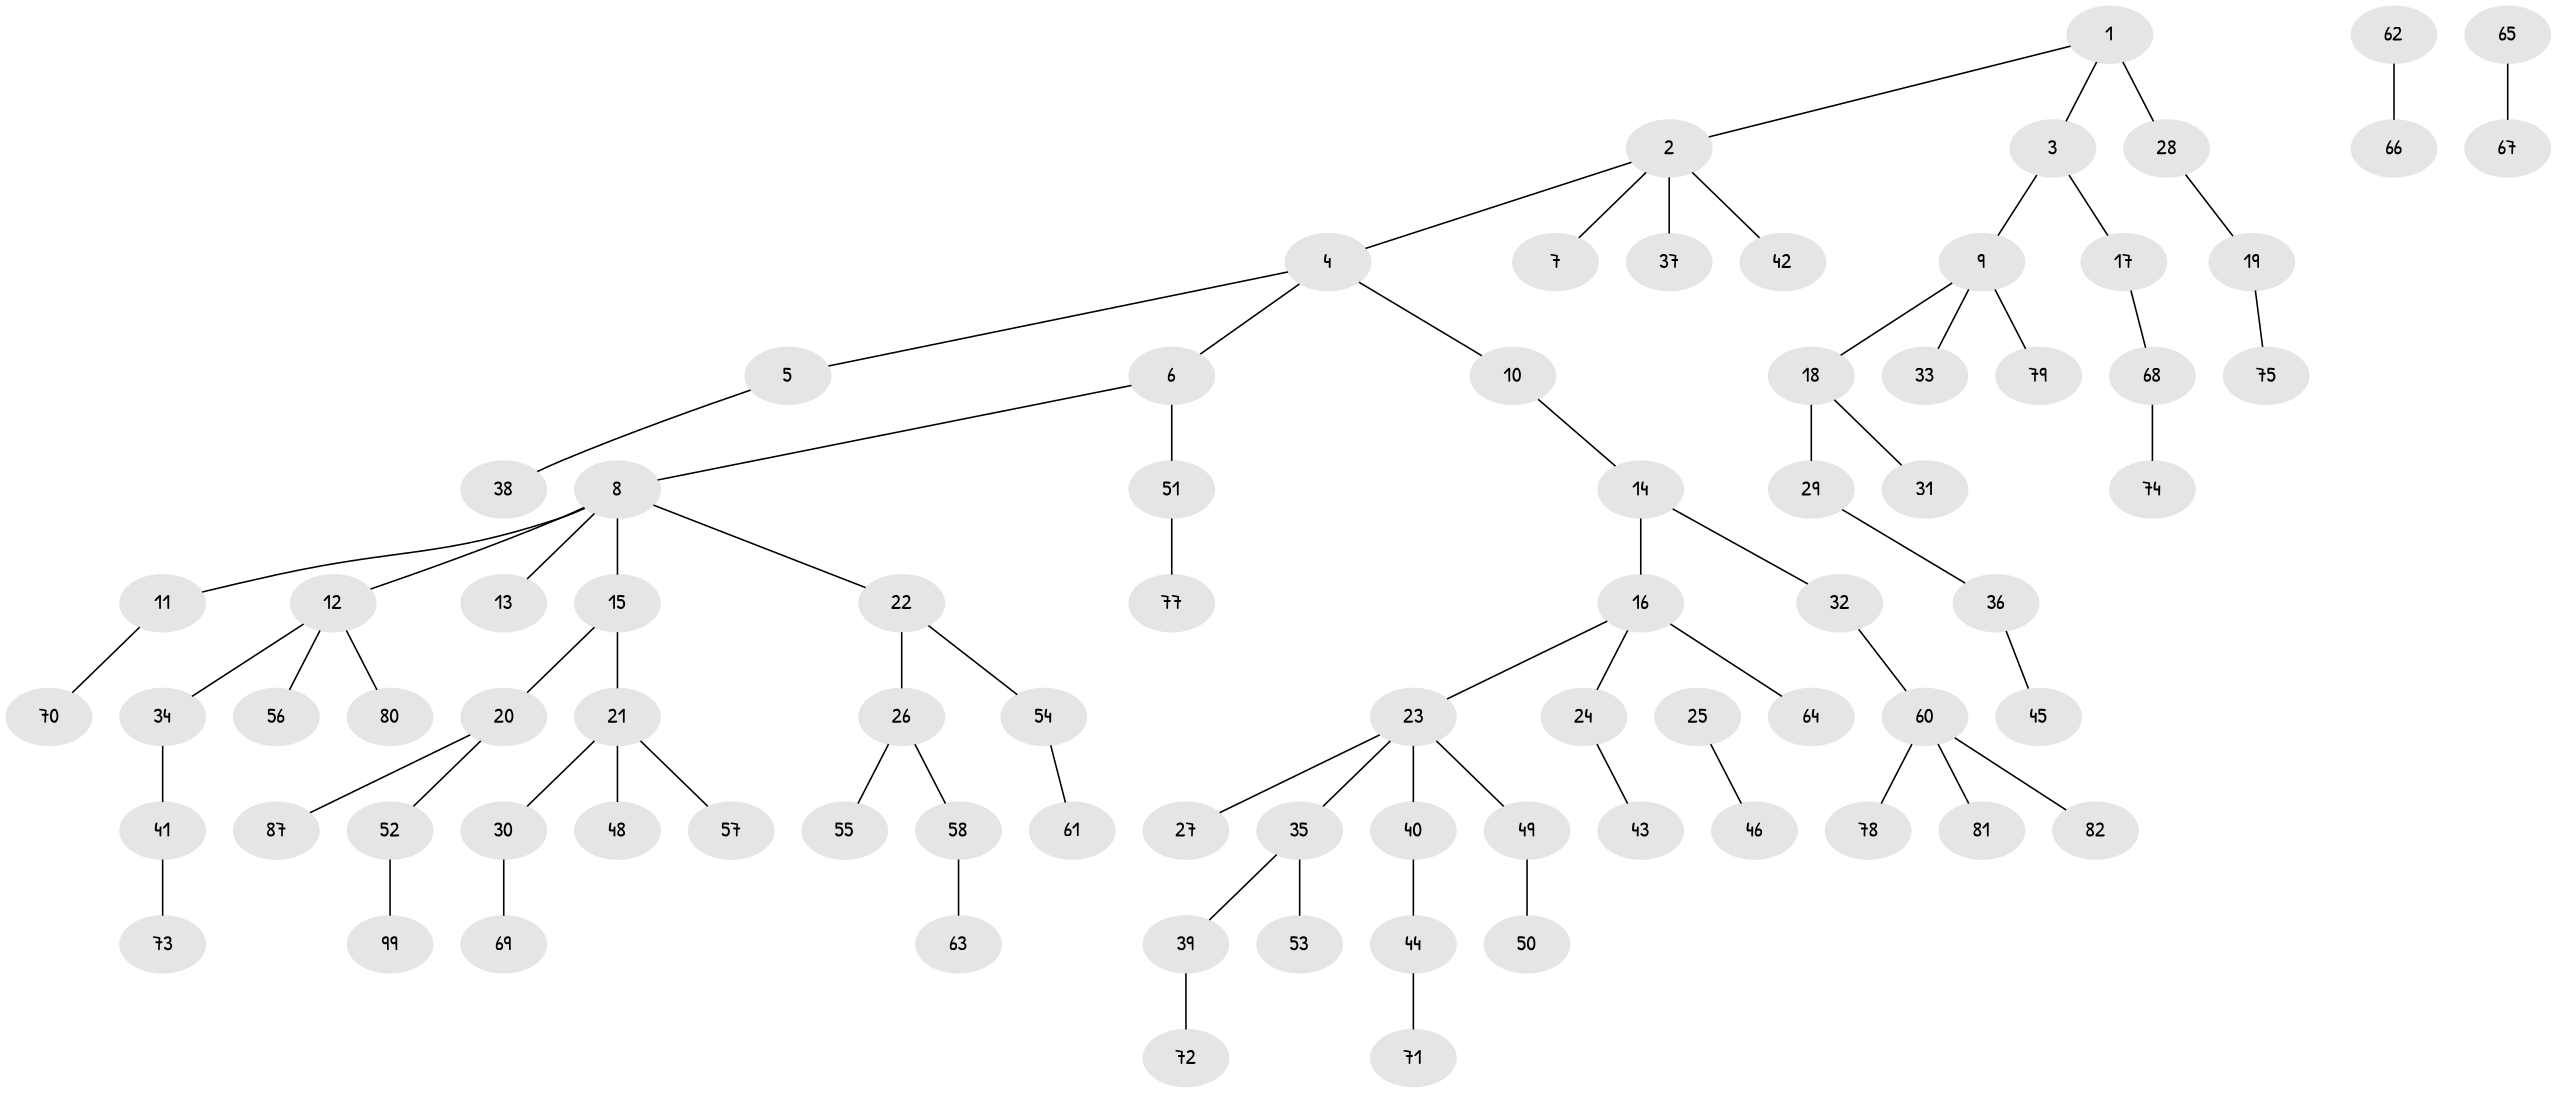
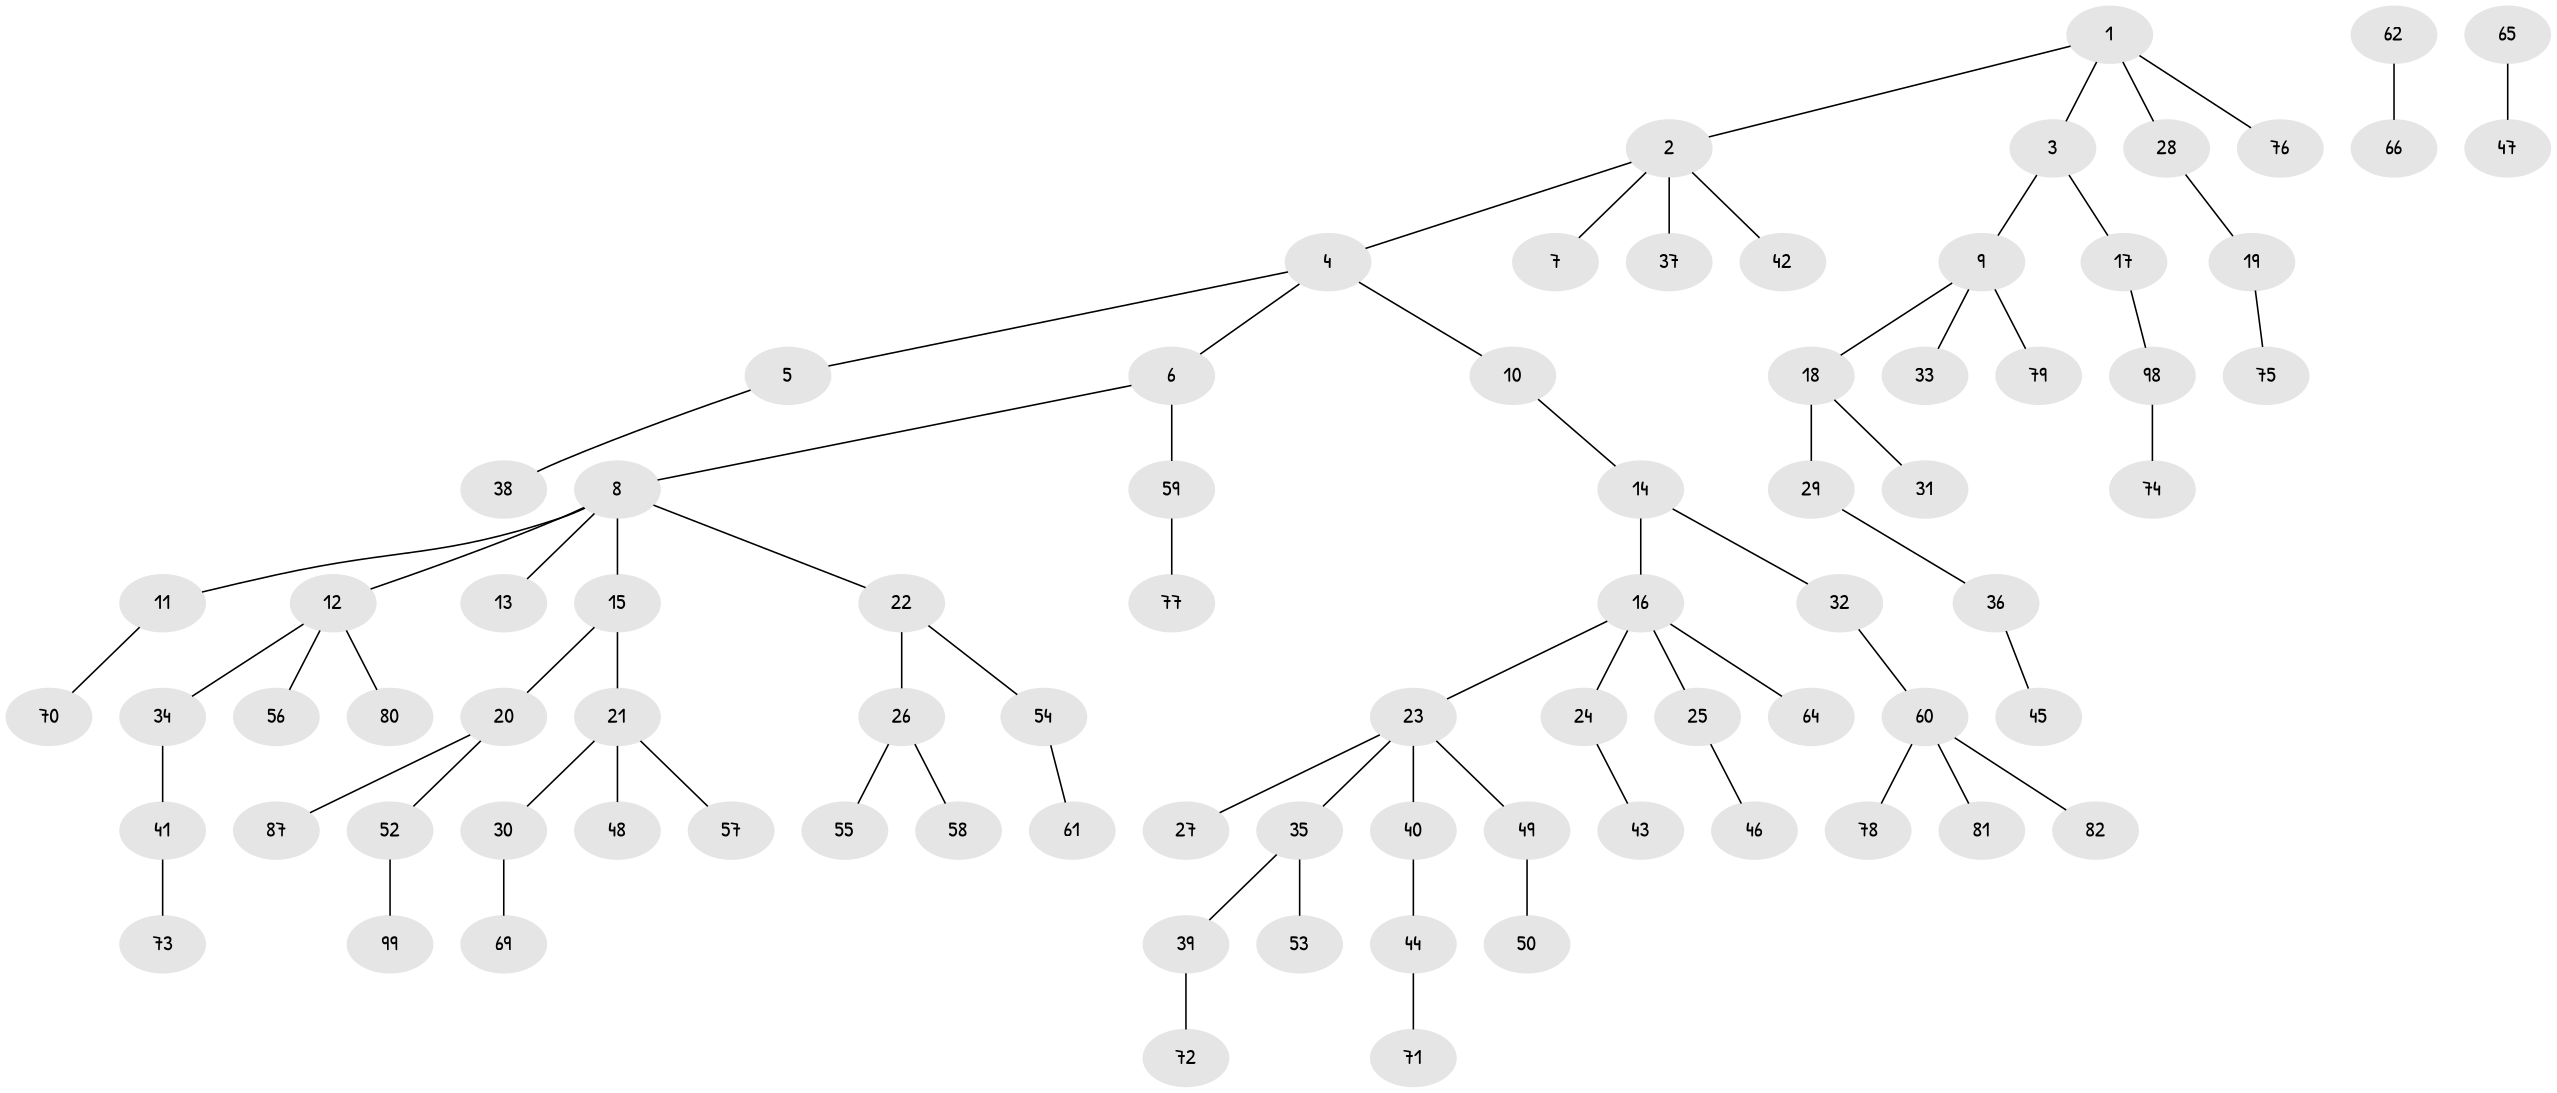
  graph {
    fontname="Patrick Hand"
    node [color=gray90 fontname="Patrick Hand" style=filled]
    edge [fontname="Patrick Hand"]
    1
    2
    3
    28
+   76
    4
    7
    37
    42
    9
    17
    19
    5
    6
    10
    18
    33
    79
-   68
+   68 [label=98]
    75
    38
    8
-   51
+   51 [label=59]
    14
    11
    12
    13
    15
    22
    77
    70
    34
    56
    80
    20
    21
    26
    54
    29
    31
    16
    32
    41
    23
    24
    25
    64
    60
    n49 [label=87]
    52
    30
    48
    57
    27
    35
    40
    49
    43
    46
    74
    36
    n62 [label=99]
    69
    55
    58
    61
    39
    53
    44
    50
    62
    66
-   63
    45
    78
    81
    82
    73
    72
    65
-   67
+   67 [label=47]
    71
    1 -- 2
    1 -- 3
    1 -- 28
+   1 -- 76
    2 -- 4
    2 -- 7
    2 -- 37
    2 -- 42
    3 -- 9
    3 -- 17
    28 -- 19
    4 -- 5
    4 -- 6
    4 -- 10
    9 -- 18
    9 -- 33
    9 -- 79
    17 -- 68
    19 -- 75
    5 -- 38
    6 -- 8
    6 -- 51
    10 -- 14
    18 -- 29
    18 -- 31
    68 -- 74
    8 -- 11
    8 -- 12
    8 -- 13
    8 -- 15
    8 -- 22
    51 -- 77
    14 -- 16
    14 -- 32
    11 -- 70
    12 -- 34
    12 -- 56
    12 -- 80
    15 -- 20
    15 -- 21
    22 -- 26
    22 -- 54
    34 -- 41
    20 -- n49
    20 -- 52
    21 -- 30
    21 -- 48
    21 -- 57
    26 -- 55
    26 -- 58
    54 -- 61
    29 -- 36
    16 -- 23
    16 -- 24
+   16 -- 25
    16 -- 64
    32 -- 60
    41 -- 73
    23 -- 27
    23 -- 35
    23 -- 40
    23 -- 49
    24 -- 43
    25 -- 46
    60 -- 78
    60 -- 81
    60 -- 82
    52 -- n62
    30 -- 69
    35 -- 39
    35 -- 53
    40 -- 44
    49 -- 50
    36 -- 45
-   58 -- 63
    39 -- 72
    44 -- 71
    62 -- 66
    65 -- 67
  }
